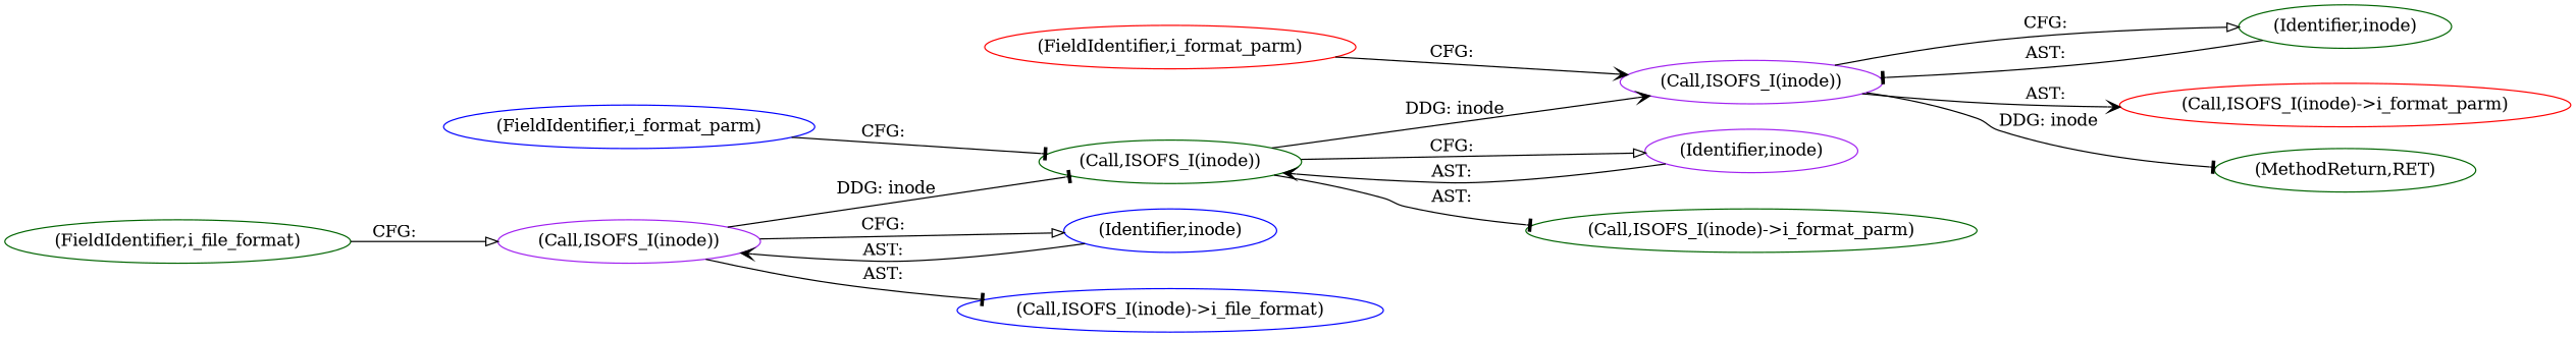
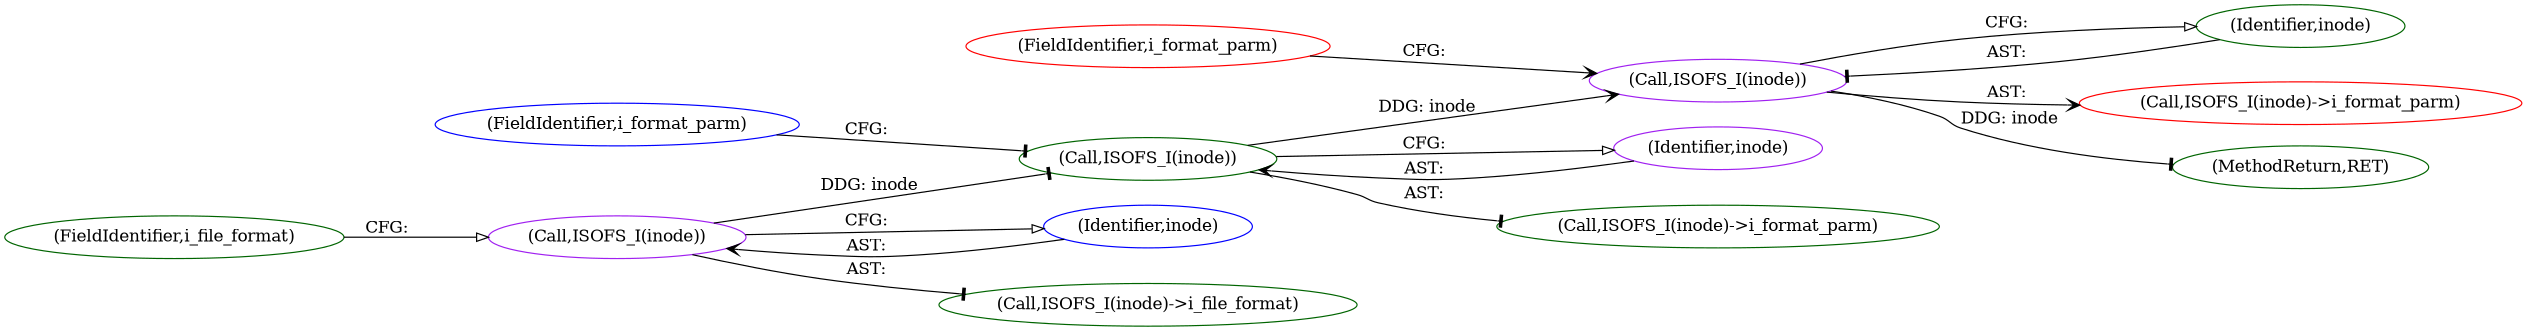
  digraph {
    rankdir=LR
    node [color=darkgreen]
    edge [arrowhead=tee]
    n1 [label="(Call,ISOFS_I(inode))" color=purple]
    n2 [label="(Identifier,inode)"]
    n3 [label="(Call,ISOFS_I(inode)->i_format_parm)" color=red]
    n4 [label="(MethodReturn,RET)"]
    n5 [label="(Call,ISOFS_I(inode))"]
    n6 [label="(Identifier,inode)" color=purple]
    n7 [label="(Call,ISOFS_I(inode)->i_format_parm)"]
    n8 [label="(Call,ISOFS_I(inode))" color=purple]
    n9 [label="(Identifier,inode)" color=blue]
-   n10 [label="(Call,ISOFS_I(inode)->i_file_format)" color=blue]
+   n10 [label="(Call,ISOFS_I(inode)->i_file_format)"]
    n11 [label="(FieldIdentifier,i_file_format)"]
    n12 [label="(FieldIdentifier,i_format_parm)" color=red]
    n13 [label="(FieldIdentifier,i_format_parm)" color=blue]
    n1 -> n2 [label="CFG: " arrowhead=onormal]
    n1 -> n3 [label="AST: " arrowhead=vee]
    n1 -> n4 [label="DDG: inode"]
    n2 -> n1 [label="AST: "]
    n5 -> n1 [label="DDG: inode" arrowhead=vee]
    n5 -> n6 [label="CFG: " arrowhead=onormal]
    n5 -> n7 [label="AST: "]
    n6 -> n5 [label="AST: " arrowhead=vee]
    n8 -> n5 [label="DDG: inode"]
    n8 -> n9 [label="CFG: " arrowhead=onormal]
    n8 -> n10 [label="AST: "]
    n9 -> n8 [label="AST: " arrowhead=vee]
    n11 -> n8 [label="CFG: " arrowhead=onormal]
    n12 -> n1 [label="CFG: " arrowhead=vee]
    n13 -> n5 [label="CFG: "]
  }
